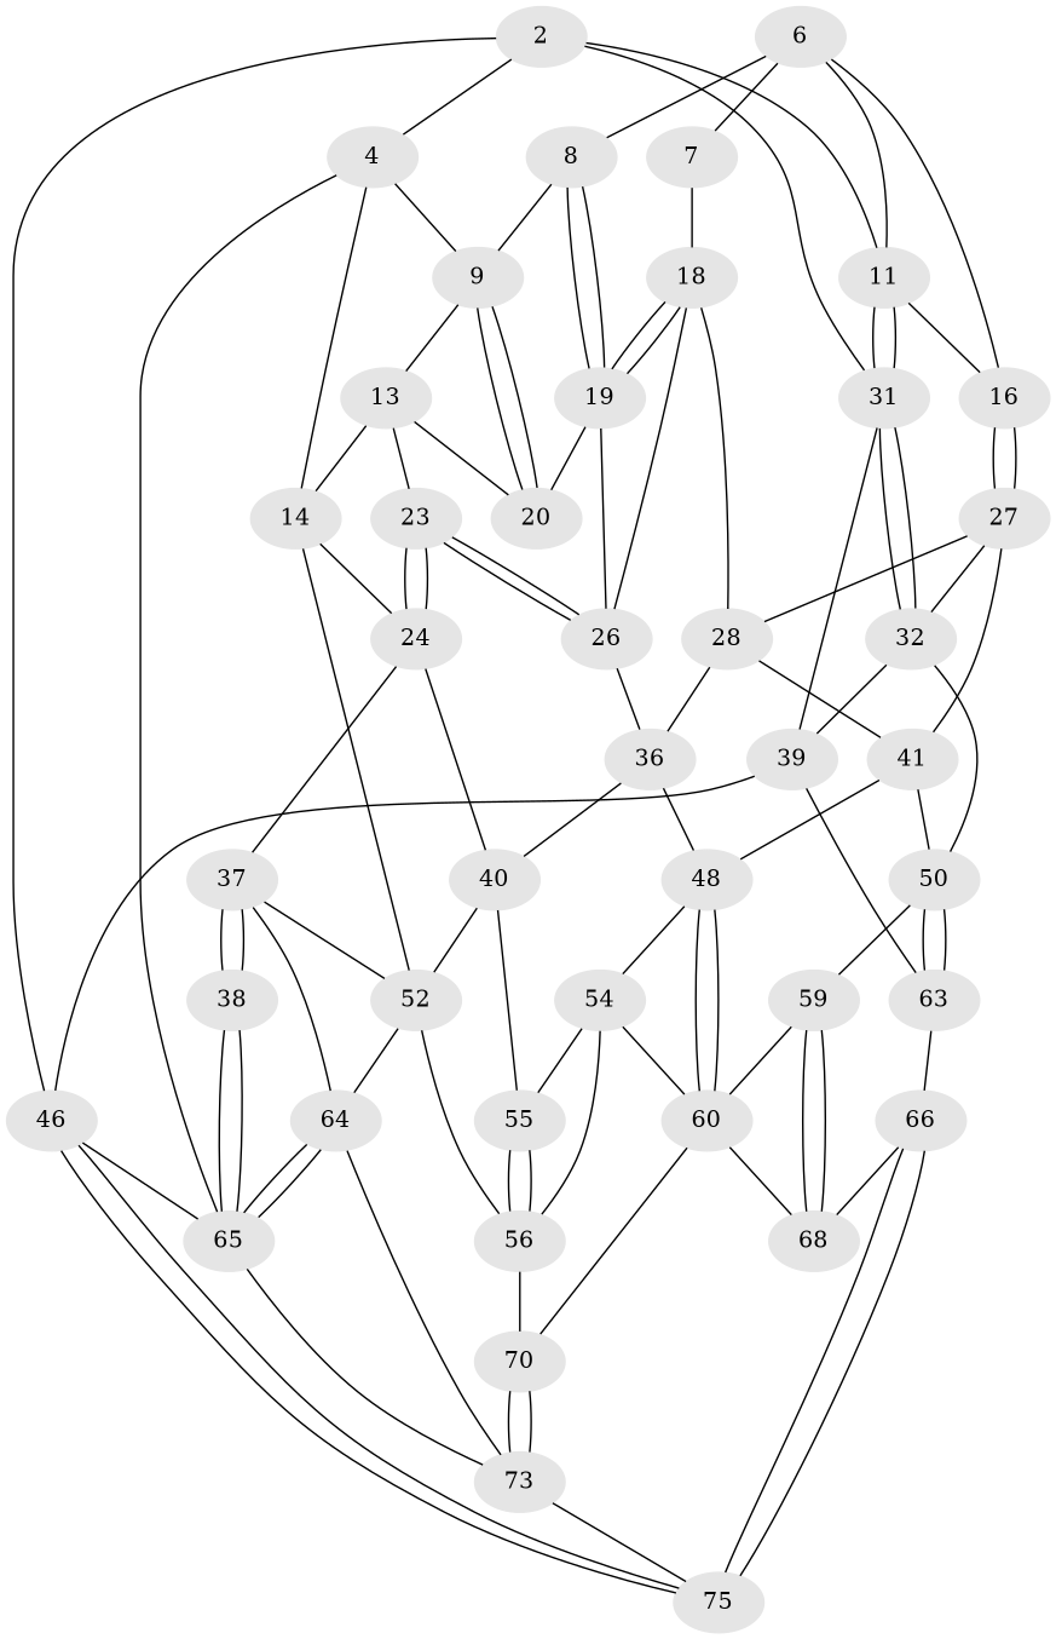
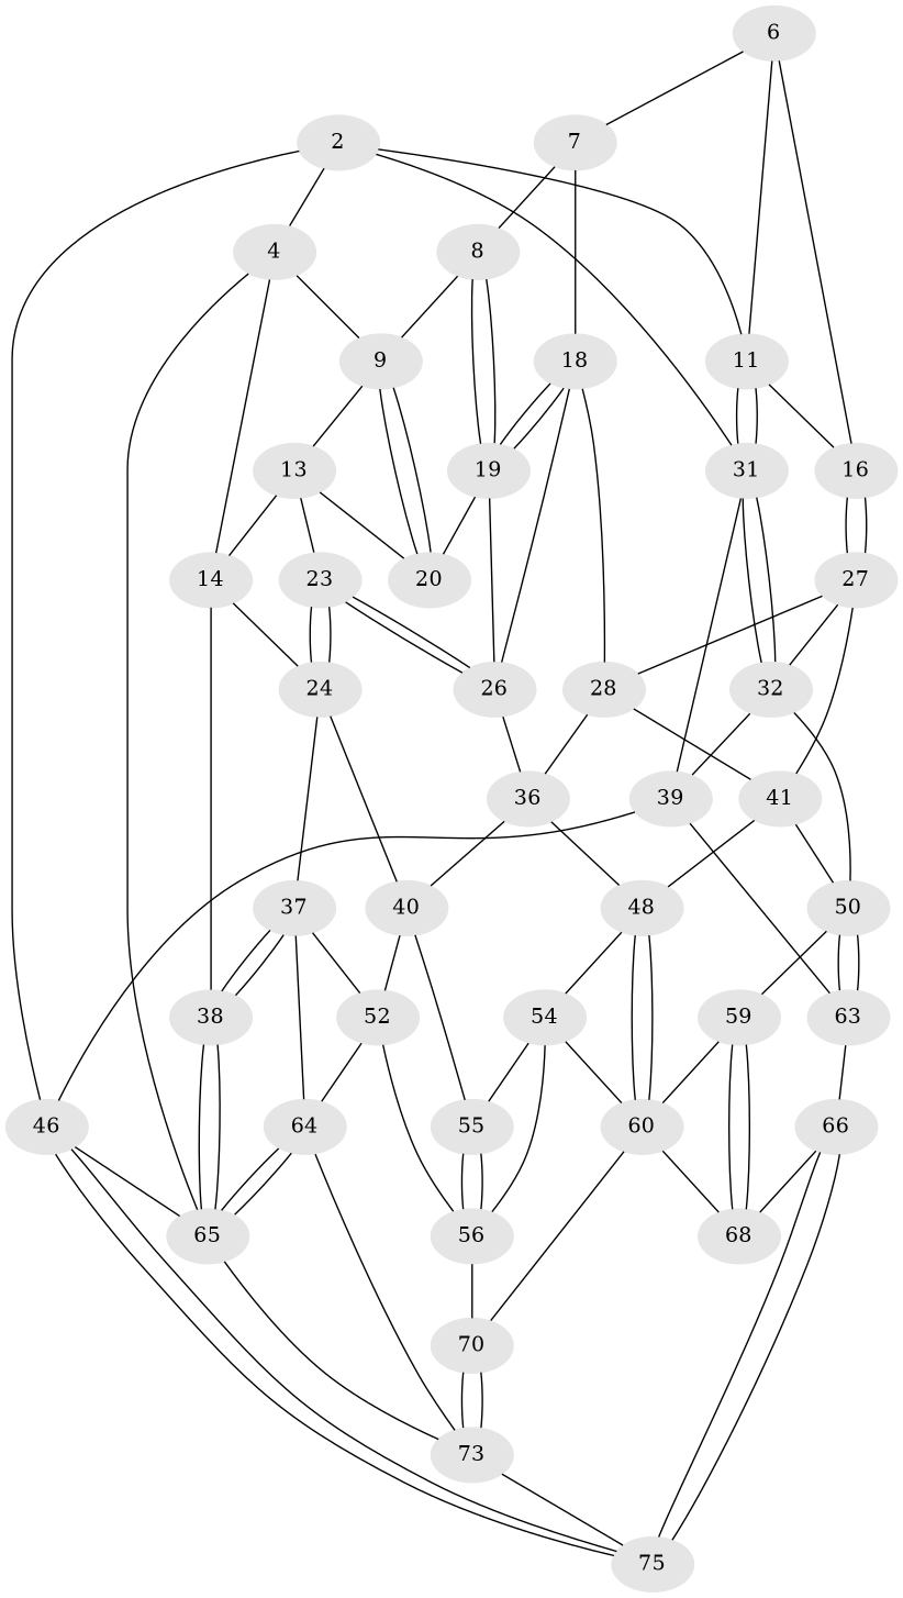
  graph {
    node [color=gray90 style=filled]
    2 [super="+3"]
    4 [super="+5"]
    11
    31 [super="+34"]
    46
    6 [super="+12"]
    7 [super="+17"]
    16
    9 [super="+10"]
    14 [super="+15"]
    65 [super="+71"]
    32 [super="+40"]
    39 [super="+47"]
    75 [super="+76"]
    13 [super="+21"]
    20
    24 [super="+25"]
    38
    73 [super="+74"]
    8
    18 [super="+29"]
    27 [super="+33"]
    19 [super="+22"]
    26 [super="+30"]
    28 [super="+35"]
    23
    37 [super="+53"]
    n28 [label=40 super="+45"]
    41 [super="+42"]
    36 [super="+43"]
    52 [super="+58"]
    64 [super="+72"]
    55
    48 [super="+49"]
    50 [super="+51"]
    63
    59
    54 [super="+62"]
    60 [super="+61"]
    56 [super="+57"]
    66 [super="+67"]
    70
    68 [super="+69"]
    2 -- 4
    2 -- 11
    2 -- 31
    2 -- 46
    4 -- 9
    4 -- 14
    4 -- 65
    11 -- 31
    11 -- 31
    11 -- 16
    31 -- 32
    31 -- 32
    31 -- 39
    46 -- 65
    46 -- 75
    46 -- 75
    6 -- 11
    6 -- 7
    6 -- 16
-   6 -- 8
+   7 -- 8
    7 -- 18
    16 -- 27
    16 -- 27
    9 -- 13
    9 -- 20
    9 -- 20
    14 -- 24
-   14 -- 52
+   14 -- 38
    65 -- 73
    32 -- 39
    32 -- 50
    39 -- 46
    39 -- 63
    13 -- 14
    13 -- 20
    13 -- 23
    24 -- 37
    24 -- n28
    38 -- 65
    38 -- 65
    73 -- 75
    8 -- 9
    8 -- 19
    8 -- 19
    18 -- 19
    18 -- 19
    18 -- 26
    18 -- 28
    27 -- 32
    27 -- 28
    27 -- 41
    19 -- 20
    19 -- 26
    26 -- 36
    28 -- 41
    28 -- 36
    23 -- 24
    23 -- 24
    23 -- 26
    23 -- 26
    37 -- 38
    37 -- 38
    37 -- 52
    37 -- 64
    n28 -- 52
    n28 -- 55
    41 -- 48
    41 -- 50
    36 -- n28
    36 -- 48
    52 -- 64
    52 -- 56
    64 -- 65
    64 -- 65
    64 -- 73
    55 -- 56
    55 -- 56
    48 -- 54
    48 -- 60
    48 -- 60
    50 -- 63
    50 -- 63
    50 -- 59
    63 -- 66
    59 -- 60
    59 -- 68
    59 -- 68
    54 -- 55
    54 -- 60
    54 -- 56
    60 -- 70
    60 -- 68
    56 -- 70
    66 -- 75 [weight=2]
    66 -- 75
    66 -- 68
    70 -- 73
    70 -- 73
  }
